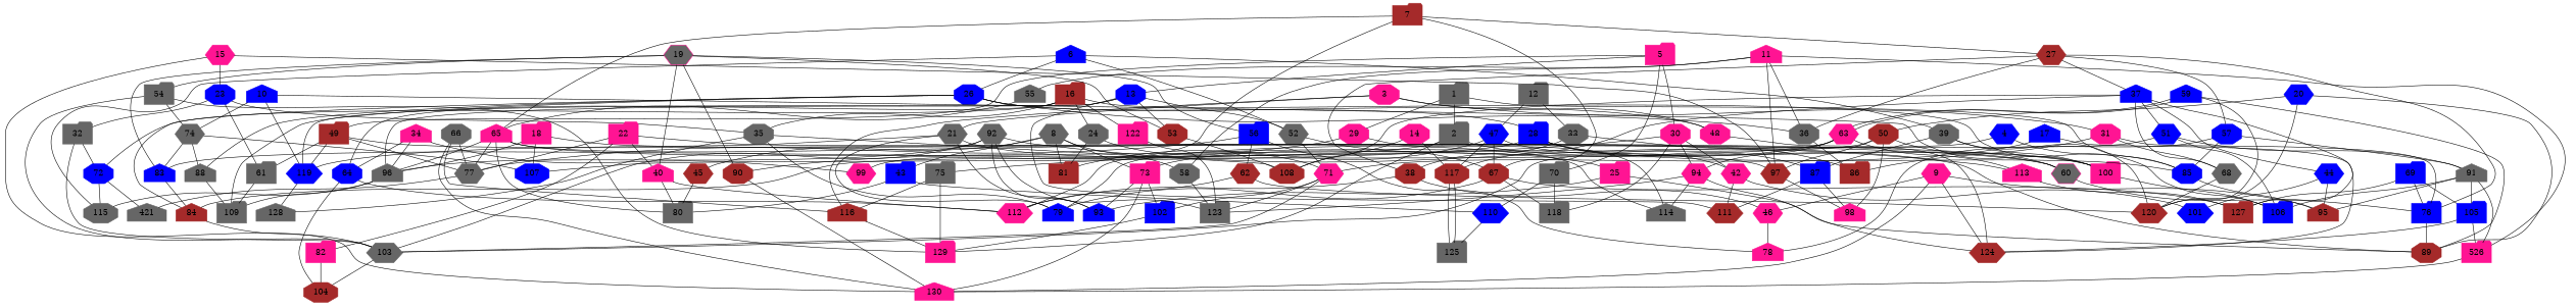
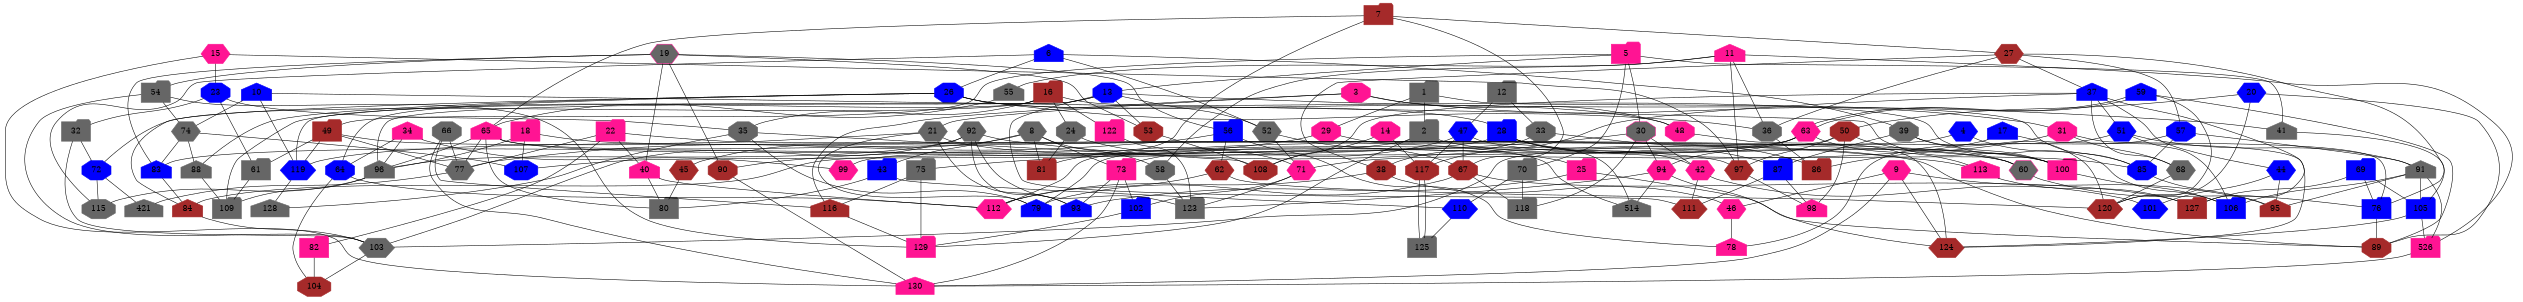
  graph {
    node [color=gray40 shape=folder style=filled]
    1
    2
    29 [color=deeppink shape=octagon]
    85 [color=blue shape=octagon]
    60 [color=deeppink fillcolor=gray40 shape=hexagon]
    83 [color=blue shape=house]
    129 [color=deeppink]
    90 [color=brown shape=octagon]
-   114 [shape=house]
+   114 [shape=house label=514]
    95 [color=brown shape=house]
    76 [color=blue]
    84 [color=brown shape=house]
    3 [color=deeppink shape=octagon]
    21 [shape=hexagon]
    31 [color=deeppink shape=octagon]
    48 [color=deeppink shape=octagon]
    116 [color=brown shape=house]
    79 [color=blue shape=house]
    119 [color=blue shape=hexagon]
    25 [color=deeppink]
    93 [color=blue shape=house]
    68 [shape=hexagon]
    86 [color=brown]
    124 [color=brown shape=hexagon]
    4 [color=blue shape=hexagon]
    5 [color=deeppink]
    13 [color=blue shape=octagon]
-   30 [color=deeppink shape=octagon]
+   30 [color=deeppink shape=octagon fillcolor=gray40]
+   41 [shape=house]
    49 [color=brown]
    70
    52 [shape=hexagon]
    53 [color=brown shape=octagon]
    96 [shape=house]
    111 [color=brown shape=hexagon]
    42 [color=deeppink shape=hexagon]
    75
    94 [color=deeppink shape=hexagon]
    118
    105 [color=blue]
    89 [color=brown shape=octagon]
    77 [shape=hexagon]
    61
    110 [color=blue shape=hexagon]
    6 [color=blue shape=house]
    26 [color=blue shape=octagon]
    39 [shape=octagon]
    115 [shape=octagon]
    36 [shape=octagon]
    28 [color=blue]
    88 [shape=house]
    109
    100 [color=deeppink]
    120 [color=brown shape=hexagon]
    87 [color=blue]
    67 [color=brown shape=octagon]
    71 [color=deeppink shape=hexagon]
    7 [color=brown]
    27 [color=brown shape=hexagon]
    65 [color=deeppink shape=house]
    99 [color=deeppink shape=hexagon]
    37 [color=blue shape=house]
    38 [color=brown shape=octagon]
    57 [color=blue shape=octagon]
    97 [color=brown shape=hexagon]
    80
    127 [color=brown]
    8 [shape=hexagon]
    43 [color=blue]
    45 [color=brown shape=hexagon]
    58 [shape=octagon]
    73 [color=deeppink]
    81 [color=brown]
    123
    130 [color=deeppink shape=house]
    102 [color=blue]
    9 [color=deeppink shape=hexagon]
    46 [color=deeppink shape=hexagon]
    78 [color=deeppink shape=house]
    10 [color=blue shape=house]
    74 [shape=hexagon]
    107 [color=blue shape=octagon]
    106 [color=blue]
    128 [shape=house]
    11 [color=deeppink shape=house]
    55 [shape=house]
    n87 [color=deeppink label=526]
    98 [color=deeppink shape=house]
    33 [shape=octagon]
    12
    47 [color=blue shape=hexagon]
    117 [color=brown shape=octagon]
    108 [color=brown shape=octagon]
    14 [color=deeppink shape=octagon]
    125
    15 [color=deeppink shape=hexagon]
    23 [color=blue shape=octagon]
    35 [shape=octagon]
    32
    16 [color=brown]
    24 [shape=octagon]
    64 [color=blue shape=octagon]
    72 [color=blue shape=octagon]
    122 [color=deeppink]
    112 [color=deeppink shape=hexagon]
    104 [color=brown shape=octagon]
    n107 [label=421 shape=house]
    17 [color=blue shape=house]
    103 [shape=hexagon]
    18 [color=deeppink]
    19 [color=deeppink fillcolor=gray40 shape=hexagon]
    40 [color=deeppink shape=house]
    54
    56 [color=blue]
    62 [color=brown shape=hexagon]
    20 [color=blue shape=hexagon]
    50 [color=brown shape=octagon]
    22 [color=deeppink]
    82 [color=deeppink]
    44 [color=blue shape=hexagon]
    51 [color=blue shape=hexagon]
    91 [shape=house]
    101 [color=blue shape=hexagon]
    34 [color=deeppink shape=house]
    59 [color=blue shape=house]
    63 [color=deeppink shape=hexagon]
    113 [color=deeppink shape=house]
    66 [shape=octagon]
    69 [color=blue]
    92 [shape=hexagon]
    1 -- 2
    1 -- 29
    1 -- 85
    2 -- 60
    2 -- 83
    2 -- 129
    29 -- 90
    29 -- 114
    85 -- 95
    60 -- 76
    83 -- 84
    90 -- 130
    76 -- 89
    84 -- 103
    3 -- 21
    3 -- 31
    3 -- 48
    3 -- 116
    21 -- 79
    21 -- 119
    21 -- 25
    21 -- 93
    31 -- 76
    31 -- 68
    31 -- 86
    48 -- 124
    116 -- 129
    119 -- 128
    25 -- 93
    25 -- 89
    68 -- 120
    4 -- 85
    4 -- 79
    5 -- 13
    5 -- 30
+   5 -- 41
    5 -- 49
    5 -- 70
    13 -- 119
+   13 -- 41
    13 -- 52
    13 -- 53
    13 -- 96
    13 -- 111
    30 -- 42
    30 -- 75
    30 -- 94
    30 -- 118
+   41 -- 105
    49 -- 119
    49 -- 89
    49 -- 77
    49 -- 61
    70 -- 118
    70 -- 110
    52 -- 67
    52 -- 71
    53 -- 108
    96 -- 115
    96 -- 109
    42 -- 111
    42 -- 101
    75 -- 129
    75 -- 116
    94 -- 114
    94 -- 124
    94 -- 123
    105 -- 124
    105 -- n87
    77 -- n107
    61 -- 109
    110 -- 125
    6 -- 52
    6 -- 26
    6 -- 39
    6 -- 115
    26 -- 84
    26 -- 48
    26 -- 36
    26 -- 28
    26 -- 88
    26 -- 109
    39 -- 100
    39 -- 120
    39 -- 87
    36 -- 86
    28 -- 85
    28 -- 42
    28 -- 87
    28 -- 107
    88 -- 109
    100 -- 106
    87 -- 111
    87 -- 98
    67 -- 79
    67 -- 118
    67 -- 127
    71 -- 123
    71 -- 102
-   71 -- 103
    7 -- 67
    7 -- 27
    7 -- 65
    7 -- 99
    27 -- 76
    27 -- 36
    27 -- 37
    27 -- 38
    27 -- 57
    65 -- 114
    65 -- 96
    65 -- 77
    65 -- 97
    65 -- 80
    37 -- 68
    37 -- 127
    37 -- 117
    37 -- 108
    37 -- 44
    37 -- 51
    38 -- 46
    38 -- 112
    57 -- 85
    57 -- 78
    57 -- 91
    97 -- 98
    8 -- 43
    8 -- 45
    8 -- 58
    8 -- 73
    8 -- 81
    43 -- 110
    43 -- 80
    45 -- 80
    58 -- 123
    73 -- 93
    73 -- 130
    73 -- 102
    102 -- 129
    9 -- 95
    9 -- 124
    9 -- 130
    9 -- 46
    46 -- 78
    10 -- 119
    10 -- 100
    10 -- 74
    74 -- 83
    74 -- 88
    74 -- 107
    11 -- 36
    11 -- 97
    11 -- 58
    11 -- 55
    11 -- n87
    55 -- 65
    n87 -- 130
    33 -- 86
    33 -- 38
    12 -- 33
    12 -- 47
    47 -- 100
    47 -- 67
    47 -- 81
    47 -- 117
    117 -- 125
    117 -- 125
    14 -- 117
    14 -- 108
    15 -- 97
    15 -- 130
    15 -- 23
    23 -- 61
    23 -- 35
    23 -- 32
    35 -- 79
    35 -- 128
    35 -- 108
    32 -- 72
    32 -- 103
    16 -- 106
    16 -- 35
    16 -- 24
    16 -- 64
    16 -- 72
    16 -- 122
    24 -- 71
    24 -- 81
    64 -- 112
    64 -- 104
    72 -- 115
    72 -- n107
    122 -- 123
    17 -- 124
    17 -- 71
    103 -- 104
    18 -- 96
    18 -- 100
    18 -- 107
    19 -- 83
    19 -- 90
    19 -- 53
    19 -- 40
    19 -- 54
    19 -- 56
    40 -- 80
    40 -- 112
    54 -- 129
    54 -- 74
    54 -- 103
    56 -- 77
    56 -- 78
    56 -- 62
    62 -- 120
    62 -- 112
    20 -- 89
    20 -- 120
    20 -- 50
    50 -- 60
    50 -- 97
    50 -- 98
    50 -- 112
    22 -- 60
    22 -- 77
    22 -- 40
    22 -- 82
    82 -- 104
    44 -- 95
    44 -- 101
    51 -- 106
    51 -- 103
    51 -- 91
    91 -- 95
    91 -- 105
    91 -- 106
    91 -- n87
    34 -- 96
    34 -- 99
    34 -- 64
    59 -- 89
    59 -- 120
    59 -- 63
    59 -- 63
    63 -- 84
    63 -- 94
    63 -- 73
    63 -- 113
    113 -- 127
    66 -- 116
    66 -- 77
    66 -- 130
    69 -- 76
    69 -- 105
    69 -- 127
    92 -- 93
    92 -- 96
    92 -- 123
    92 -- 103
    92 -- 113
  }
